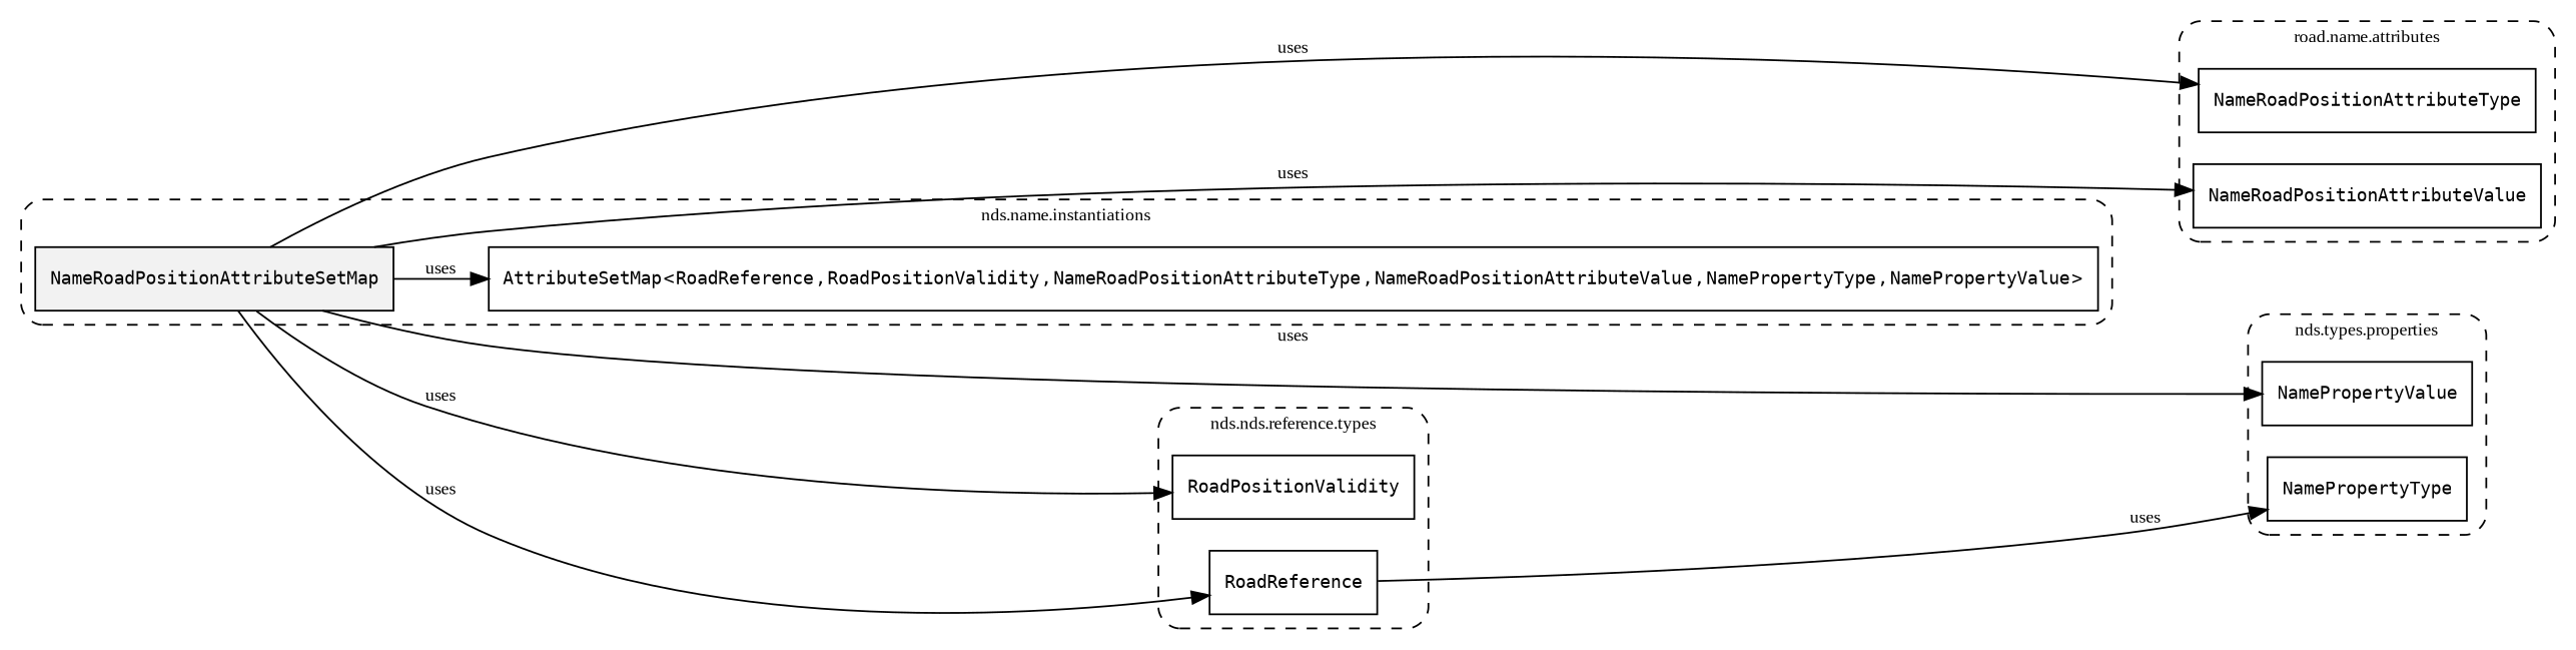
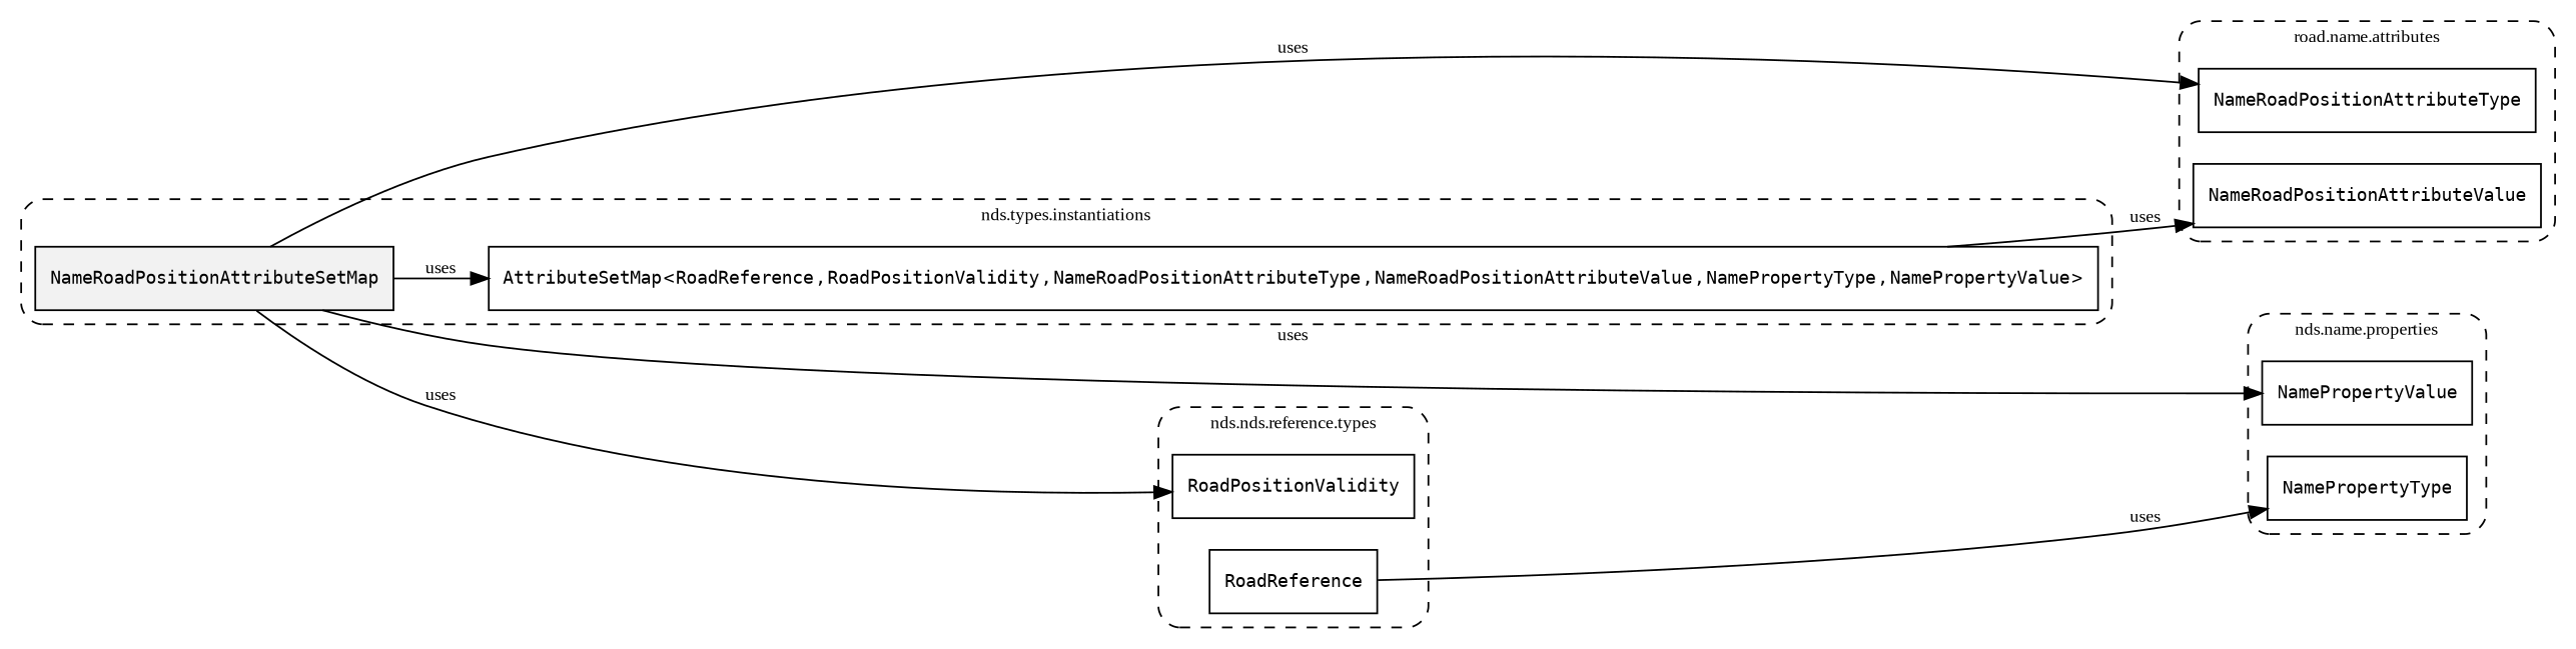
  digraph {
    fontname="Liberation Serif"
    fontsize=10
    rankdir=LR
    node [fontname="Liberation Serif" fontsize=10 shape=box]
    edge [fontname="Liberation Serif" fontsize=10]
    n1 [fillcolor="#0000000D" label=<<font face="monospace"><table align="center" border="0" cellspacing="0" cellpadding="0"><tr><td href="../../../content/packages/nds.name.instantiations.html#InstantiateType-NameRoadPositionAttributeSetMap" title="InstantiateType defined in nds.name.instantiations">NameRoadPositionAttributeSetMap</td></tr></table></font>> style=filled]
    n2 [label=<<font face="monospace"><table align="center" border="0" cellspacing="0" cellpadding="0"><tr><td href="../../../content/packages/nds.core.attributemap.html#Structure-AttributeSetMap" title="Structure defined in nds.core.attributemap">AttributeSetMap</td><td>&lt;</td><td><table align="center" border="0" cellspacing="0" cellpadding="0"><tr><td href="../../../content/packages/nds.road.reference.types.html#Structure-RoadReference" title="Structure defined in nds.road.reference.types">RoadReference</td></tr></table></td><td>,</td><td><table align="center" border="0" cellspacing="0" cellpadding="0"><tr><td href="../../../content/packages/nds.road.reference.types.html#Structure-RoadPositionValidity" title="Structure defined in nds.road.reference.types">RoadPositionValidity</td></tr></table></td><td>,</td><td><table align="center" border="0" cellspacing="0" cellpadding="0"><tr><td href="../../../content/packages/nds.name.attributes.html#Enum-NameRoadPositionAttributeType" title="Enum defined in nds.name.attributes">NameRoadPositionAttributeType</td></tr></table></td><td>,</td><td><table align="center" border="0" cellspacing="0" cellpadding="0"><tr><td href="../../../content/packages/nds.name.attributes.html#Choice-NameRoadPositionAttributeValue" title="Choice defined in nds.name.attributes">NameRoadPositionAttributeValue</td></tr></table></td><td>,</td><td><table align="center" border="0" cellspacing="0" cellpadding="0"><tr><td href="../../../content/packages/nds.name.properties.html#Structure-NamePropertyType" title="Structure defined in nds.name.properties">NamePropertyType</td></tr></table></td><td>,</td><td><table align="center" border="0" cellspacing="0" cellpadding="0"><tr><td href="../../../content/packages/nds.name.properties.html#Structure-NamePropertyValue" title="Structure defined in nds.name.properties">NamePropertyValue</td></tr></table></td><td>&gt;</td></tr></table></font>>]
    n3 [label=<<font face="monospace"><table align="center" border="0" cellspacing="0" cellpadding="0"><tr><td href="../../../content/packages/nds.road.reference.types.html#Structure-RoadReference" title="Structure defined in nds.road.reference.types">RoadReference</td></tr></table></font>>]
    n4 [label=<<font face="monospace"><table align="center" border="0" cellspacing="0" cellpadding="0"><tr><td href="../../../content/packages/nds.road.reference.types.html#Structure-RoadPositionValidity" title="Structure defined in nds.road.reference.types">RoadPositionValidity</td></tr></table></font>>]
    n5 [label=<<font face="monospace"><table align="center" border="0" cellspacing="0" cellpadding="0"><tr><td href="../../../content/packages/nds.name.attributes.html#Enum-NameRoadPositionAttributeType" title="Enum defined in nds.name.attributes">NameRoadPositionAttributeType</td></tr></table></font>>]
    n6 [label=<<font face="monospace"><table align="center" border="0" cellspacing="0" cellpadding="0"><tr><td href="../../../content/packages/nds.name.attributes.html#Choice-NameRoadPositionAttributeValue" title="Choice defined in nds.name.attributes">NameRoadPositionAttributeValue</td></tr></table></font>>]
    n7 [label=<<font face="monospace"><table align="center" border="0" cellspacing="0" cellpadding="0"><tr><td href="../../../content/packages/nds.name.properties.html#Structure-NamePropertyType" title="Structure defined in nds.name.properties">NamePropertyType</td></tr></table></font>>]
    n8 [label=<<font face="monospace"><table align="center" border="0" cellspacing="0" cellpadding="0"><tr><td href="../../../content/packages/nds.name.properties.html#Structure-NamePropertyValue" title="Structure defined in nds.name.properties">NamePropertyValue</td></tr></table></font>>]
    subgraph cluster_1 {
-     label="nds.name.instantiations"
+     label="nds.types.instantiations"
      style="dashed, rounded"
      n1
      n2
    }
    subgraph cluster_2 {
      label="nds.nds.reference.types"
      style="dashed, rounded"
      n3
      n4
    }
    subgraph cluster_3 {
      label="road.name.attributes"
      style="dashed, rounded"
      n5
      n6
    }
    subgraph cluster_4 {
-     label="nds.types.properties"
+     label="nds.name.properties"
      style="dashed, rounded"
      n7
      n8
    }
    n1 -> n2 [label=uses]
-   n1 -> n3 [label=uses]
    n1 -> n4 [label=uses]
    n1 -> n5 [label=uses]
-   n1 -> n6 [label=uses]
+   n2 -> n6 [label=uses]
    n1 -> n8 [label=uses]
    n3 -> n7 [label=uses]
  }
